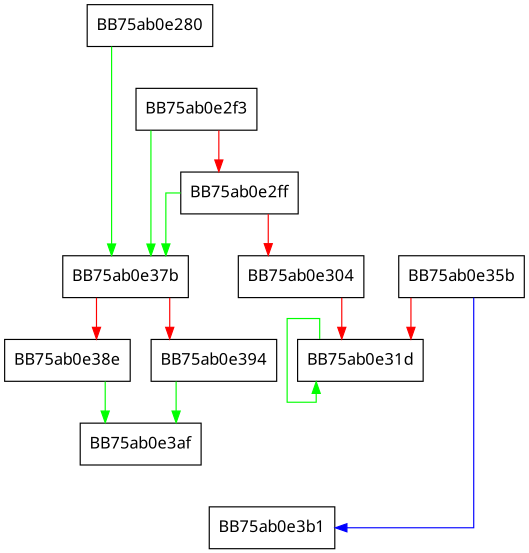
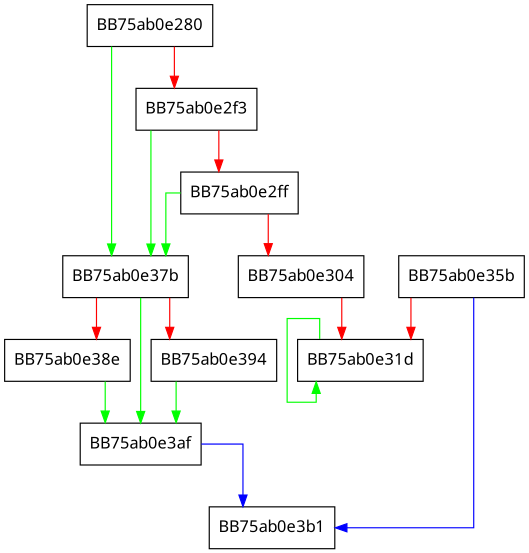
  digraph {
    fontname="Noto Sans"
    splines=ortho
    node [fontname="Noto Sans" shape=box]
    edge [color=green fontname="Noto Sans"]
    BB75ab0e280
    BB75ab0e37b
    BB75ab0e2f3
    BB75ab0e3af
    BB75ab0e38e
    BB75ab0e394
    BB75ab0e2ff
    BB75ab0e3b1
    BB75ab0e304
    BB75ab0e31d
    BB75ab0e35b
    BB75ab0e280 -> BB75ab0e37b
+   BB75ab0e280 -> BB75ab0e2f3 [color=red]
+   BB75ab0e37b -> BB75ab0e3af
    BB75ab0e37b -> BB75ab0e38e [color=red]
    BB75ab0e37b -> BB75ab0e394 [color=red]
    BB75ab0e2f3 -> BB75ab0e37b
    BB75ab0e2f3 -> BB75ab0e2ff [color=red]
+   BB75ab0e3af -> BB75ab0e3b1 [color=blue]
    BB75ab0e38e -> BB75ab0e3af
    BB75ab0e394 -> BB75ab0e3af
    BB75ab0e2ff -> BB75ab0e37b
    BB75ab0e2ff -> BB75ab0e304 [color=red]
    BB75ab0e304 -> BB75ab0e31d [color=red]
    BB75ab0e31d -> BB75ab0e31d
    BB75ab0e35b -> BB75ab0e3b1 [color=blue]
    BB75ab0e35b -> BB75ab0e31d [color=red]
  }
